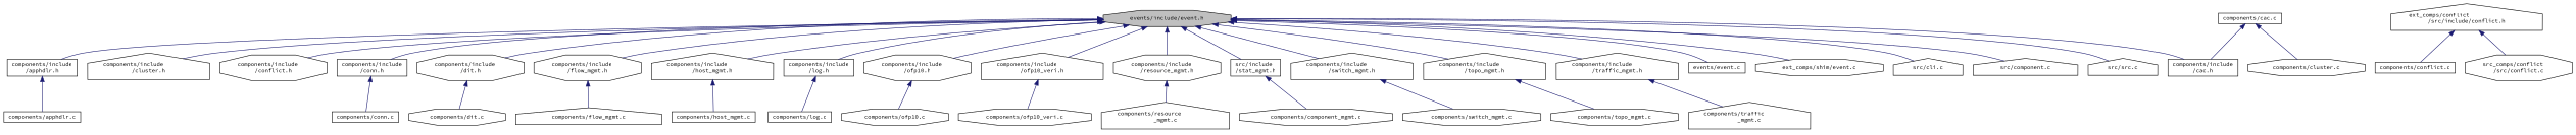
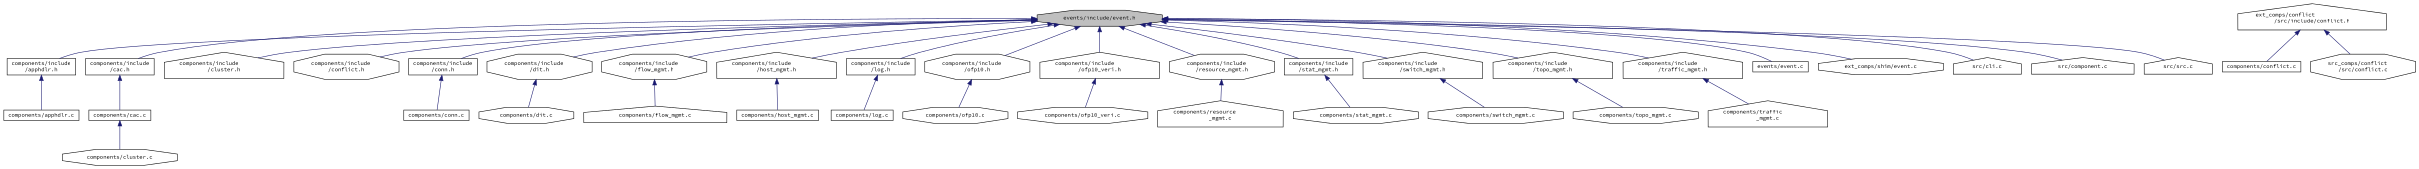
  digraph {
    fontname="Source Code Pro"
    node [color=black fillcolor=white fontname="Source Code Pro" fontsize=10 shape=octagon style=filled]
    edge [color=midnightblue dir=back fontname="Source Code Pro" fontsize=10 labelfontname=Helvetica labelfontsize=10 style=solid]
    n1 [fillcolor=grey75 fontcolor=black height=0.2 label="events/include/event.h" width=0.4]
    n2 [height=0.2 label="components/include\l/apphdlr.h" shape=box width=0.4]
    n3 [height=0.2 label="components/include\l/cac.h" shape=box width=0.4]
    n4 [height=0.2 label="components/include\l/cluster.h" shape=house width=0.4]
    n5 [height=0.2 label="components/include\l/conflict.h" width=0.4]
    n6 [height=0.2 label="components/include\l/conn.h" shape=box width=0.4]
    n7 [height=0.2 label="components/include\l/dit.h" width=0.4]
    n8 [height=0.2 label="components/include\l/flow_mgmt.h" width=0.4]
    n9 [height=0.2 label="components/include\l/host_mgmt.h" shape=house width=0.4]
    n10 [height=0.2 label="components/include\l/log.h" shape=box width=0.4]
    n11 [height=0.2 label="components/include\l/ofp10.h" width=0.4]
    n12 [height=0.2 label="components/include\l/ofp10_veri.h" shape=house width=0.4]
    n13 [height=0.2 label="components/include\l/resource_mgmt.h" width=0.4]
-   n14 [height=0.2 label="src/include\l/stat_mgmt.h" shape=box width=0.4]
+   n14 [height=0.2 label="components/include\l/stat_mgmt.h" shape=box width=0.4]
    n15 [height=0.2 label="components/include\l/switch_mgmt.h" shape=house width=0.4]
    n16 [height=0.2 label="components/include\l/topo_mgmt.h" shape=house width=0.4]
    n17 [height=0.2 label="components/include\l/traffic_mgmt.h" shape=house width=0.4]
    n18 [height=0.2 label="events/event.c" shape=box width=0.4]
    n19 [height=0.2 label="ext_comps/shim/event.c" width=0.4]
    n20 [height=0.2 label="src/cli.c" shape=house width=0.4]
    n21 [height=0.2 label="src/component.c" shape=house width=0.4]
    n22 [height=0.2 label="src/src.c" shape=house width=0.4]
    n23 [height=0.2 label="components/apphdlr.c" shape=box width=0.4]
    n24 [height=0.2 label="components/cac.c" shape=box width=0.4]
    n25 [height=0.2 label="components/conn.c" shape=box width=0.4]
    n26 [height=0.2 label="components/dit.c" width=0.4]
    n27 [height=0.2 label="components/flow_mgmt.c" shape=house width=0.4]
    n28 [height=0.2 label="components/host_mgmt.c" shape=box width=0.4]
    n29 [height=0.2 label="components/log.c" shape=box width=0.4]
    n30 [height=0.2 label="components/ofp10.c" width=0.4]
    n31 [height=0.2 label="components/ofp10_veri.c" width=0.4]
    n32 [height=0.2 label="components/resource\l_mgmt.c" shape=house width=0.4]
-   n33 [height=0.2 label="components/component_mgmt.c" width=0.4]
+   n33 [height=0.2 label="components/stat_mgmt.c" width=0.4]
    n34 [height=0.2 label="components/switch_mgmt.c" width=0.4]
    n35 [height=0.2 label="components/topo_mgmt.c" width=0.4]
    n36 [height=0.2 label="components/traffic\l_mgmt.c" shape=house width=0.4]
    n37 [height=0.2 label="ext_comps/conflict\l/src/include/conflict.h" shape=house width=0.4]
    n38 [height=0.2 label="components/conflict.c" shape=box width=0.4]
    n39 [height=0.2 label="src_comps/conflict\l/src/conflict.c" width=0.4]
    n40 [height=0.2 label="components/cluster.c" width=0.4]
    n1 -> n2
    n1 -> n3
    n1 -> n4
    n1 -> n5
    n1 -> n6
    n1 -> n7
    n1 -> n8
    n1 -> n9
    n1 -> n10
    n1 -> n11
    n1 -> n12
    n1 -> n13
    n1 -> n14
    n1 -> n15
    n1 -> n16
    n1 -> n17
    n1 -> n18
    n1 -> n19
    n1 -> n20
    n1 -> n21
    n1 -> n22
    n2 -> n23
-   n24 -> n3
+   n3 -> n24
    n6 -> n25
    n7 -> n26
    n8 -> n27
    n9 -> n28
    n10 -> n29
    n11 -> n30
    n12 -> n31
    n13 -> n32
    n14 -> n33
    n15 -> n34
    n16 -> n35
    n17 -> n36
    n24 -> n40
    n37 -> n38
    n37 -> n39
  }
